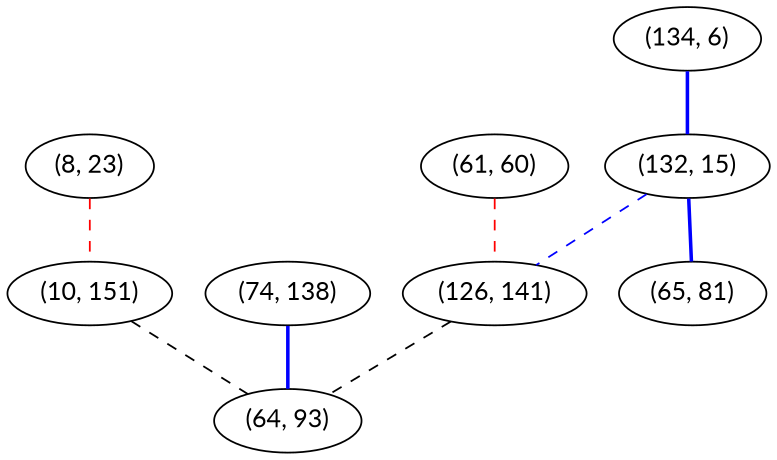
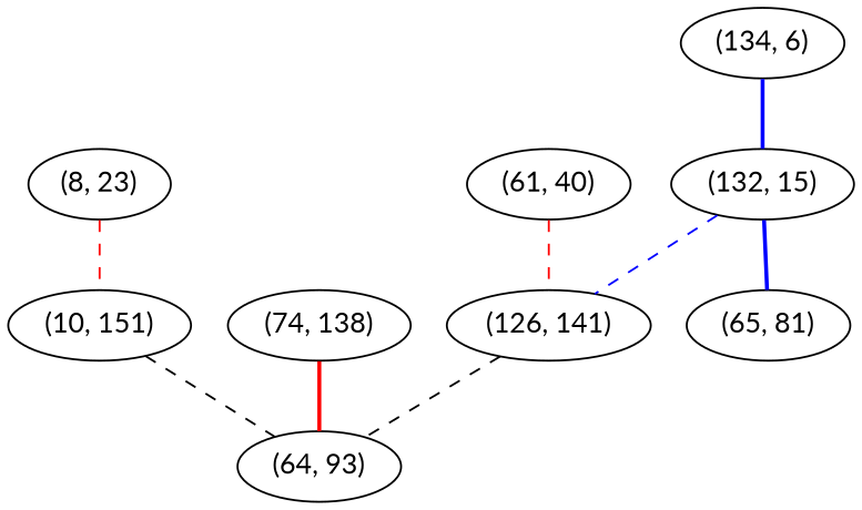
  graph {
    fontname=Lato
    node [fontname=Lato]
    edge [color=red fontname=Lato style=dashed weight=1]
-   "(61, 60)"
+   "(61, 60)" [label="(61, 40)"]
    "(126, 141)"
    "(8, 23)"
    "(10, 151)"
    "(64, 93)"
    "(74, 138)"
    n7 [label="(132, 15)"]
    "(134, 6)"
    "(65, 81)"
    "(61, 60)" -- "(126, 141)"
    "(126, 141)" -- "(64, 93)" [color=black]
    "(8, 23)" -- "(10, 151)"
    "(10, 151)" -- "(64, 93)" [color=black]
-   "(74, 138)" -- "(64, 93)" [color=blue style=bold]
+   "(74, 138)" -- "(64, 93)" [style=bold]
    n7 -- "(126, 141)" [color=blue]
    n7 -- "(65, 81)" [color=blue style=bold]
    "(134, 6)" -- n7 [color=blue style=bold]
  }
